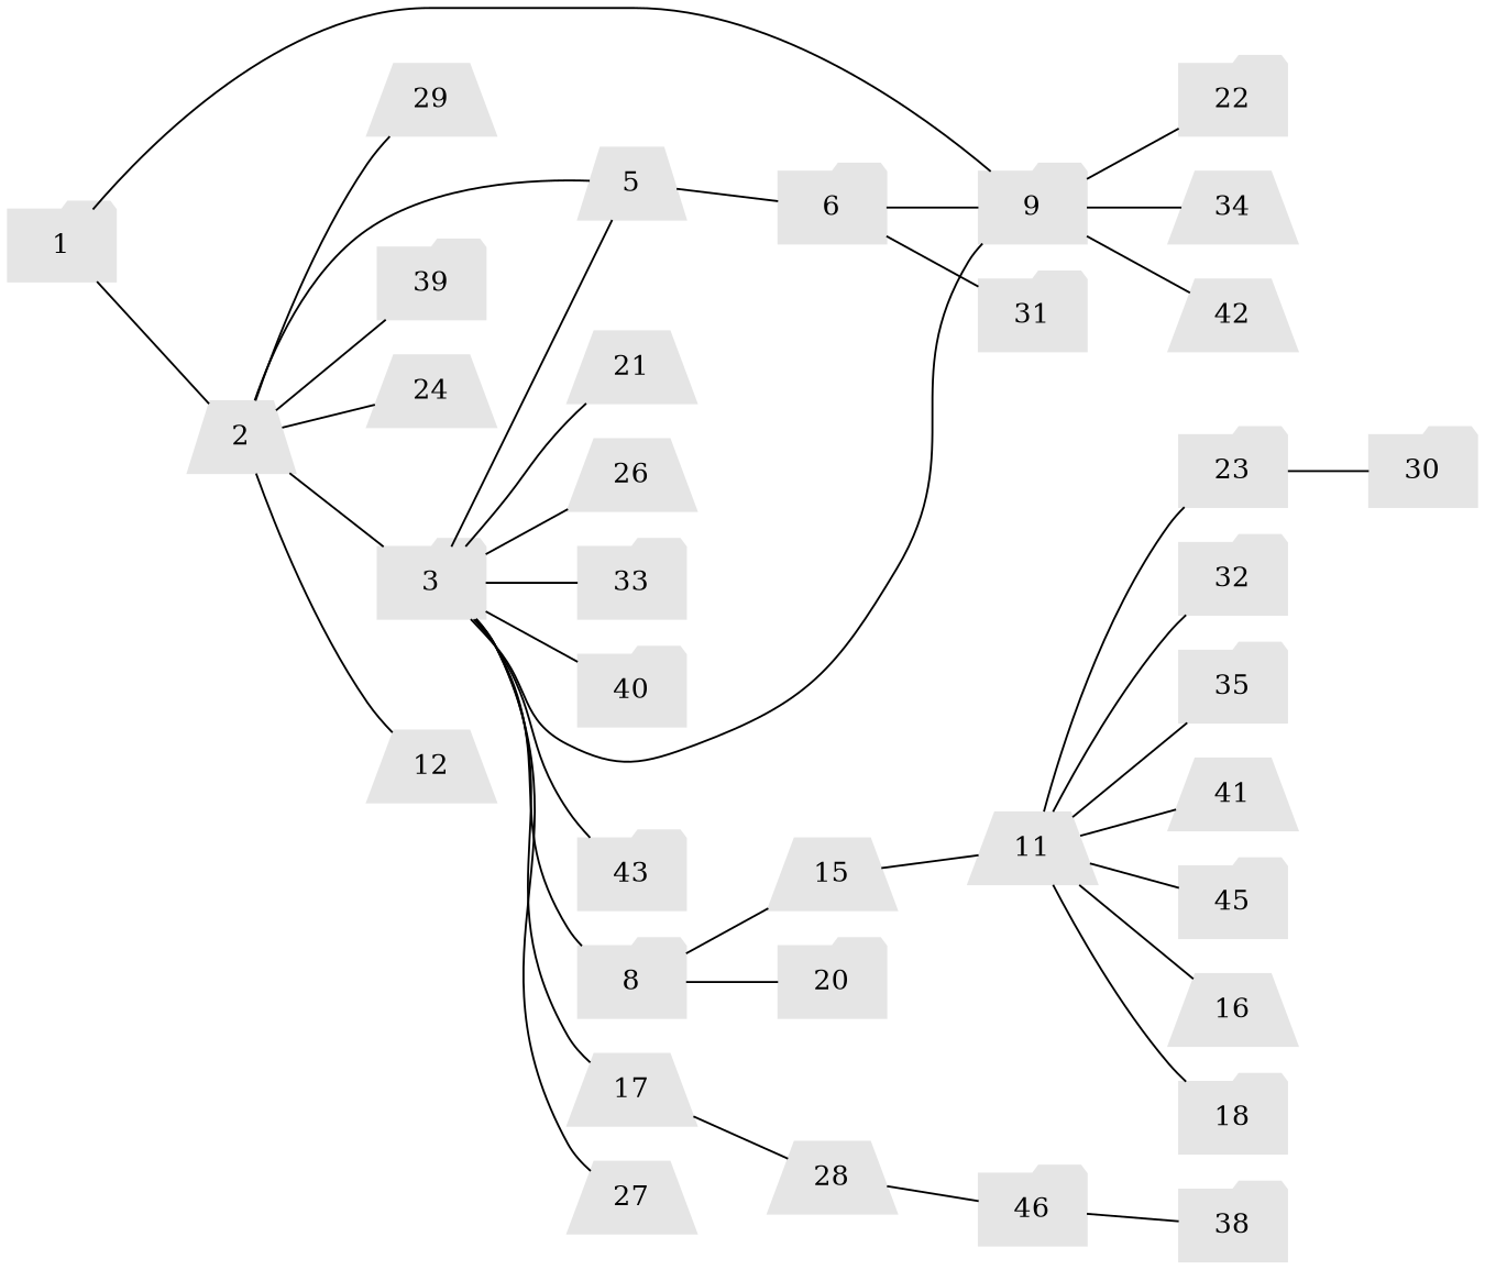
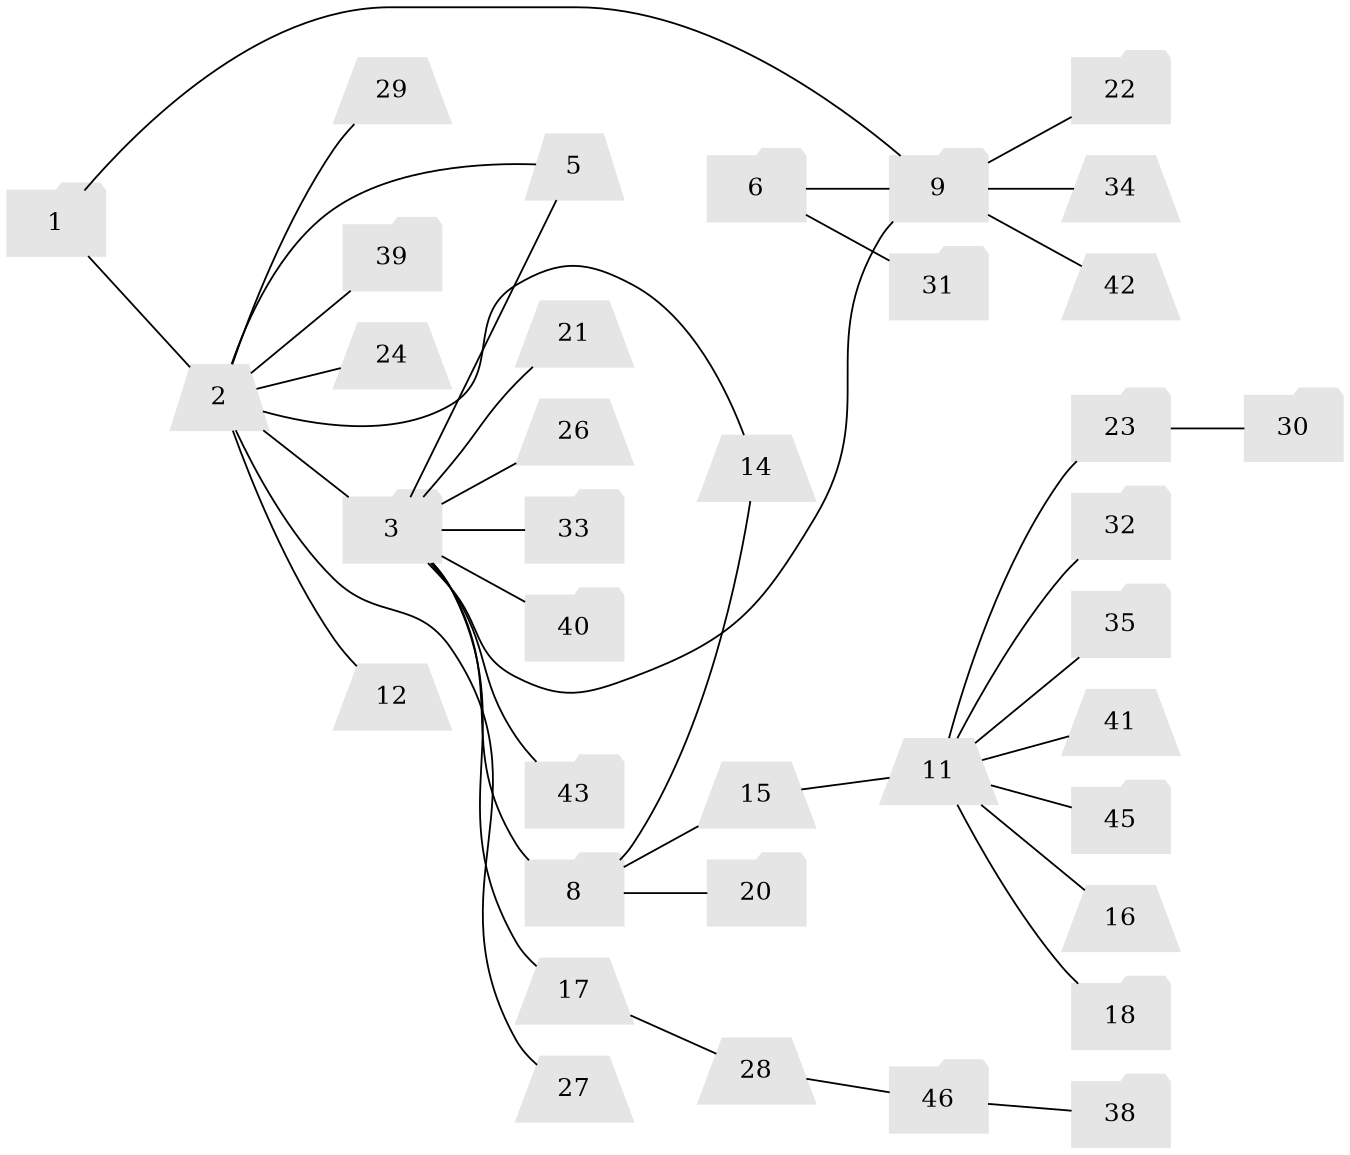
  graph {
    rankdir=LR
    node [color=gray90 shape=folder style=filled]
    1 [super="+47"]
    2 [shape=trapezium super="+4"]
    9 [super="+10"]
    3 [super="+7"]
    5 [shape=trapezium super="+13"]
    12 [shape=trapezium]
+   14 [shape=trapezium]
    29 [shape=trapezium]
    39
    24 [shape=trapezium]
    22
    34 [shape=trapezium]
    42 [shape=trapezium]
    8 [super="+37"]
    17 [shape=trapezium super="+49"]
    21 [shape=trapezium]
    26 [shape=trapezium super="+48"]
    27 [shape=trapezium]
    33
    40
    43
    6 [super="+46"]
    15 [shape=trapezium]
    20
    28 [shape=trapezium]
    31
    11 [shape=trapezium super="+19"]
    16 [shape=trapezium]
    18
    23 [super="+25"]
    32
    35
    41 [shape=trapezium]
    45
    30
    n36 [label=46 super="+44"]
    38
    1 -- 2
    1 -- 9
    2 -- 3 [weight=2]
    2 -- 5
    2 -- 12
+   2 -- 14
    2 -- 29
    2 -- 39
    2 -- 24
    9 -- 22
    9 -- 34
    9 -- 42
    3 -- 9 [weight=2]
    3 -- 5 [weight=2]
    3 -- 8
    3 -- 17
    3 -- 21
    3 -- 26
-   3 -- 27
+   2 -- 27
    3 -- 33
    3 -- 40
    3 -- 43
-   5 -- 6
+   8 -- 14
    8 -- 15
    8 -- 20
    17 -- 28
    6 -- 9
    6 -- 31
    15 -- 11
    28 -- n36
    11 -- 16
    11 -- 18
    11 -- 23
    11 -- 32
    11 -- 35
    11 -- 41
    11 -- 45
    23 -- 30
    n36 -- 38
  }
